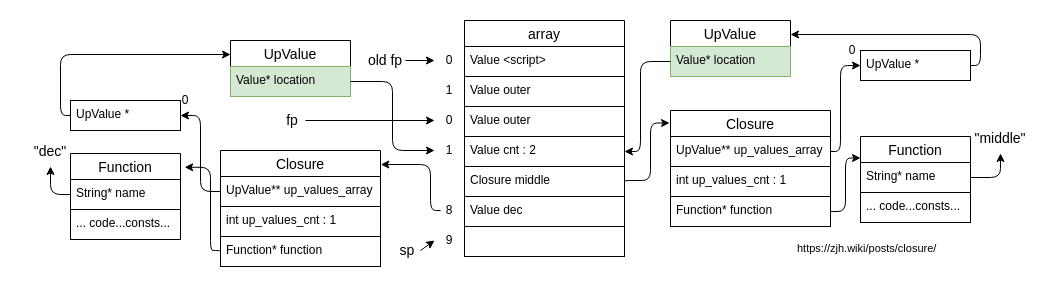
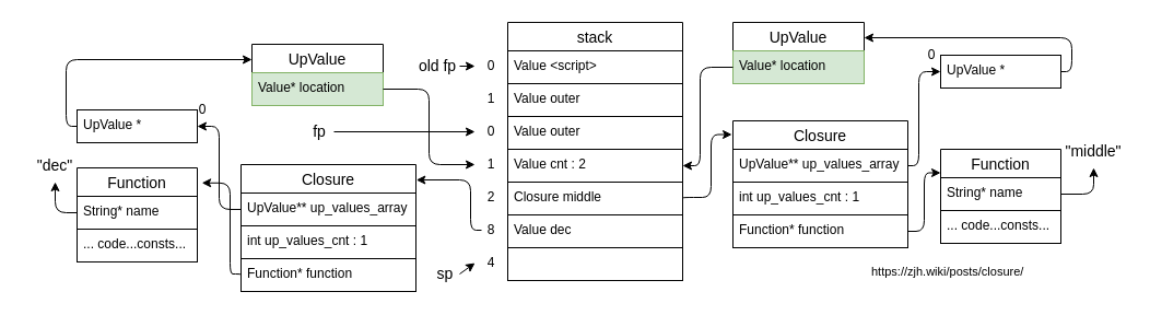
  <mxCell id="0" />
  <mxCell id="1" parent="0" />
- <mxCell id="2" value="array" style="swimlane;fontStyle=0;childLayout=stackLayout;horizontal=1;startSize=26;horizontalStack=0;resizeParent=1;resizeParentMax=0;resizeLast=0;collapsible=0;marginBottom=0;align=center;fontSize=14;expand=1;treeFolding=0;noLabel=0;allowArrows=1;dropTarget=1;" parent="1" vertex="1"><mxGeometry x="464" y="20" width="160" height="236" as="geometry"><mxRectangle x="200" y="220" width="60" height="30" as="alternateBounds" /></mxGeometry></mxCell>
+ <mxCell id="2" value="stack" style="swimlane;fontStyle=0;childLayout=stackLayout;horizontal=1;startSize=26;horizontalStack=0;resizeParent=1;resizeParentMax=0;resizeLast=0;collapsible=0;marginBottom=0;align=center;fontSize=14;expand=1;treeFolding=0;noLabel=0;allowArrows=1;dropTarget=1;" parent="1" vertex="1"><mxGeometry x="464" y="20" width="160" height="236" as="geometry"><mxRectangle x="200" y="220" width="60" height="30" as="alternateBounds" /></mxGeometry></mxCell>
  <mxCell id="3" value="Value &lt;script&gt;" style="text;strokeColor=default;fillColor=none;spacingLeft=4;spacingRight=4;overflow=hidden;rotatable=0;points=[[0,0.5],[1,0.5]];portConstraint=eastwest;fontSize=12;expand=0;" parent="2" vertex="1"><mxGeometry y="26" width="160" height="30" as="geometry" /></mxCell>
  <mxCell id="4" value="Value outer" style="text;strokeColor=default;fillColor=none;spacingLeft=4;spacingRight=4;overflow=hidden;rotatable=0;points=[[0,0.5],[1,0.5]];portConstraint=eastwest;fontSize=12;expand=0;" parent="2" vertex="1"><mxGeometry y="56" width="160" height="30" as="geometry" /></mxCell>
  <mxCell id="5" value="Value outer" style="text;strokeColor=default;fillColor=none;spacingLeft=4;spacingRight=4;overflow=hidden;rotatable=0;points=[[0,0.5],[1,0.5]];portConstraint=eastwest;fontSize=12;expand=0;" parent="2" vertex="1"><mxGeometry y="86" width="160" height="30" as="geometry" /></mxCell>
  <mxCell id="6" value="Value cnt : 2" style="text;spacingLeft=4;spacingRight=4;overflow=hidden;rotatable=0;points=[[0,0.5],[1,0.5]];portConstraint=eastwest;fontSize=12;expand=0;strokeColor=default;" parent="2" vertex="1"><mxGeometry y="116" width="160" height="30" as="geometry" /></mxCell>
  <mxCell id="7" value="Closure middle" style="text;strokeColor=none;fillColor=none;spacingLeft=4;spacingRight=4;overflow=hidden;rotatable=0;points=[[0,0.5],[1,0.5]];portConstraint=eastwest;fontSize=12;expand=0;" parent="2" vertex="1"><mxGeometry y="146" width="160" height="30" as="geometry" /></mxCell>
  <mxCell id="8" value="Value dec" style="text;strokeColor=default;fillColor=none;spacingLeft=4;spacingRight=4;overflow=hidden;rotatable=0;points=[[0,0.5],[1,0.5]];portConstraint=eastwest;fontSize=12;expand=0;" parent="2" vertex="1"><mxGeometry y="176" width="160" height="30" as="geometry" /></mxCell>
  <mxCell id="9" value="" style="text;strokeColor=default;fillColor=none;spacingLeft=4;spacingRight=4;overflow=hidden;rotatable=0;points=[[0,0.5],[1,0.5]];portConstraint=eastwest;fontSize=12;expand=0;" vertex="1" parent="2"><mxGeometry y="206" width="160" height="30" as="geometry" /></mxCell>
  <mxCell id="10" value="Closure" style="swimlane;fontStyle=0;childLayout=stackLayout;horizontal=1;startSize=26;horizontalStack=0;resizeParent=1;resizeParentMax=0;resizeLast=0;collapsible=0;marginBottom=0;align=center;fontSize=14;expand=1;treeFolding=0;noLabel=0;allowArrows=1;dropTarget=1;" parent="1" vertex="1"><mxGeometry x="670" y="110" width="160" height="116" as="geometry"><mxRectangle x="200" y="220" width="60" height="30" as="alternateBounds" /></mxGeometry></mxCell>
  <mxCell id="11" value="UpValue** up_values_array" style="text;spacingLeft=4;spacingRight=4;overflow=hidden;rotatable=0;points=[[0,0.5],[1,0.5]];portConstraint=eastwest;fontSize=12;expand=0;strokeColor=default;" parent="10" vertex="1"><mxGeometry y="26" width="160" height="30" as="geometry" /></mxCell>
  <mxCell id="12" value="int up_values_cnt : 1" style="text;spacingLeft=4;spacingRight=4;overflow=hidden;rotatable=0;points=[[0,0.5],[1,0.5]];portConstraint=eastwest;fontSize=12;expand=0;" parent="10" vertex="1"><mxGeometry y="56" width="160" height="30" as="geometry" /></mxCell>
  <mxCell id="13" value="Function* function" style="text;strokeColor=default;fillColor=none;spacingLeft=4;spacingRight=4;overflow=hidden;rotatable=0;points=[[0,0.5],[1,0.5]];portConstraint=eastwest;fontSize=12;expand=0;" parent="10" vertex="1"><mxGeometry y="86" width="160" height="30" as="geometry" /></mxCell>
  <mxCell id="14" value="Function" style="swimlane;fontStyle=0;childLayout=stackLayout;horizontal=1;startSize=26;horizontalStack=0;resizeParent=1;resizeParentMax=0;resizeLast=0;collapsible=0;marginBottom=0;align=center;fontSize=14;expand=1;treeFolding=0;noLabel=0;allowArrows=1;dropTarget=1;" parent="1" vertex="1"><mxGeometry x="860" y="136" width="110" height="86" as="geometry"><mxRectangle x="200" y="220" width="60" height="30" as="alternateBounds" /></mxGeometry></mxCell>
  <mxCell id="15" value="String* name" style="text;strokeColor=default;fillColor=none;spacingLeft=4;spacingRight=4;overflow=hidden;rotatable=0;points=[[0,0.5],[1,0.5]];portConstraint=eastwest;fontSize=12;expand=0;" parent="14" vertex="1"><mxGeometry y="26" width="110" height="30" as="geometry" /></mxCell>
  <mxCell id="16" value="... code...consts..." style="text;strokeColor=default;fillColor=none;spacingLeft=4;spacingRight=4;overflow=hidden;rotatable=0;points=[[0,0.5],[1,0.5]];portConstraint=eastwest;fontSize=12;expand=0;" vertex="1" parent="14"><mxGeometry y="56" width="110" height="30" as="geometry" /></mxCell>
  <mxCell id="17" style="edgeStyle=orthogonalEdgeStyle;html=1;exitX=1;exitY=0.5;exitDx=0;exitDy=0;entryX=1;entryY=0.25;entryDx=0;entryDy=0;fontSize=14;elbow=vertical;" parent="1" source="18" target="19" edge="1"><mxGeometry relative="1" as="geometry" /></mxCell>
  <mxCell id="18" value="UpValue *" style="text;spacingLeft=4;spacingRight=4;overflow=hidden;rotatable=0;points=[[0,0.5],[1,0.5]];portConstraint=eastwest;fontSize=12;expand=0;strokeColor=default;" parent="1" vertex="1"><mxGeometry x="860" y="50" width="110" height="30" as="geometry" /></mxCell>
  <mxCell id="19" value="UpValue" style="swimlane;fontStyle=0;childLayout=stackLayout;horizontal=1;startSize=26;horizontalStack=0;resizeParent=1;resizeParentMax=0;resizeLast=0;collapsible=0;marginBottom=0;align=center;fontSize=14;expand=1;treeFolding=0;noLabel=0;allowArrows=1;dropTarget=1;" parent="1" vertex="1"><mxGeometry x="670" y="20" width="120" height="56" as="geometry"><mxRectangle x="200" y="220" width="60" height="30" as="alternateBounds" /></mxGeometry></mxCell>
  <mxCell id="20" value="Value* location" style="text;spacingLeft=4;spacingRight=4;overflow=hidden;rotatable=0;points=[[0,0.5],[1,0.5]];portConstraint=eastwest;fontSize=12;expand=0;fillColor=#d5e8d4;strokeColor=#82b366;" parent="19" vertex="1"><mxGeometry y="26" width="120" height="30" as="geometry" /></mxCell>
  <mxCell id="21" style="edgeStyle=none;html=1;exitX=1;exitY=0.5;exitDx=0;exitDy=0;entryX=0;entryY=0.5;entryDx=0;entryDy=0;" parent="1" source="22" target="32" edge="1"><mxGeometry relative="1" as="geometry" /></mxCell>
  <mxCell id="22" value="&lt;font style=&quot;font-size: 14px;&quot;&gt;fp&lt;/font&gt;" style="text;html=1;strokeColor=none;fillColor=none;align=center;verticalAlign=middle;whiteSpace=wrap;rounded=0;" parent="1" vertex="1"><mxGeometry x="279" y="105" width="26" height="30" as="geometry" /></mxCell>
  <mxCell id="23" style="edgeStyle=orthogonalEdgeStyle;html=1;exitX=1;exitY=0.5;exitDx=0;exitDy=0;entryX=0;entryY=0.5;entryDx=0;entryDy=0;fontSize=14;elbow=vertical;" parent="1" source="11" target="18" edge="1"><mxGeometry relative="1" as="geometry"><Array as="points"><mxPoint x="840" y="151" /><mxPoint x="840" y="65" /></Array></mxGeometry></mxCell>
  <mxCell id="24" style="edgeStyle=orthogonalEdgeStyle;html=1;exitX=0;exitY=0.5;exitDx=0;exitDy=0;entryX=1;entryY=0.5;entryDx=0;entryDy=0;fontSize=14;elbow=vertical;" parent="1" source="20" target="6" edge="1"><mxGeometry relative="1" as="geometry"><Array as="points"><mxPoint x="640" y="61" /><mxPoint x="640" y="151" /></Array></mxGeometry></mxCell>
  <mxCell id="25" style="edgeStyle=orthogonalEdgeStyle;html=1;exitX=1;exitY=0.5;exitDx=0;exitDy=0;entryX=-0.006;entryY=0.108;entryDx=0;entryDy=0;entryPerimeter=0;fontSize=14;elbow=vertical;" parent="1" source="7" target="10" edge="1"><mxGeometry relative="1" as="geometry"><Array as="points"><mxPoint x="624" y="180" /><mxPoint x="650" y="180" /><mxPoint x="650" y="123" /></Array></mxGeometry></mxCell>
  <mxCell id="26" value="&quot;middle&quot;" style="text;html=1;strokeColor=none;fillColor=none;align=center;verticalAlign=middle;whiteSpace=wrap;rounded=0;fontSize=14;" parent="1" vertex="1"><mxGeometry x="970" y="123" width="60" height="30" as="geometry" /></mxCell>
  <mxCell id="27" value="&lt;font style=&quot;font-size: 11px;&quot;&gt;https://zjh.wiki/posts/closure/&lt;/font&gt;" style="text;whiteSpace=wrap;html=1;fontSize=14;" parent="1" vertex="1"><mxGeometry x="795" y="232" width="150" height="24" as="geometry" /></mxCell>
  <mxCell id="28" style="edgeStyle=orthogonalEdgeStyle;html=1;exitX=1;exitY=0.5;exitDx=0;exitDy=0;entryX=0;entryY=0.25;entryDx=0;entryDy=0;fontSize=10;elbow=vertical;" parent="1" source="13" target="14" edge="1"><mxGeometry relative="1" as="geometry" /></mxCell>
  <mxCell id="29" value="0" style="text;html=1;strokeColor=none;fillColor=none;align=center;verticalAlign=middle;whiteSpace=wrap;rounded=0;" parent="1" vertex="1"><mxGeometry x="837" y="40" width="30" height="20" as="geometry" /></mxCell>
  <mxCell id="30" value="0" style="text;html=1;strokeColor=none;fillColor=none;align=center;verticalAlign=middle;whiteSpace=wrap;rounded=0;" parent="1" vertex="1"><mxGeometry x="434" y="50" width="30" height="20" as="geometry" /></mxCell>
  <mxCell id="31" value="1" style="text;html=1;strokeColor=none;fillColor=none;align=center;verticalAlign=middle;whiteSpace=wrap;rounded=0;" parent="1" vertex="1"><mxGeometry x="434" y="80" width="30" height="20" as="geometry" /></mxCell>
  <mxCell id="32" value="0" style="text;html=1;strokeColor=none;fillColor=none;align=center;verticalAlign=middle;whiteSpace=wrap;rounded=0;" parent="1" vertex="1"><mxGeometry x="434" y="110" width="30" height="20" as="geometry" /></mxCell>
  <mxCell id="33" value="1" style="text;html=1;strokeColor=none;fillColor=none;align=center;verticalAlign=middle;whiteSpace=wrap;rounded=0;" parent="1" vertex="1"><mxGeometry x="434" y="140" width="30" height="20" as="geometry" /></mxCell>
+ <mxCell id="34" value="2" style="text;html=1;strokeColor=none;fillColor=none;align=center;verticalAlign=middle;whiteSpace=wrap;rounded=0;" parent="1" vertex="1"><mxGeometry x="434" y="170" width="30" height="20" as="geometry" /></mxCell>
  <mxCell id="35" style="edgeStyle=orthogonalEdgeStyle;html=1;entryX=1.002;entryY=0.121;entryDx=0;entryDy=0;entryPerimeter=0;" edge="1" parent="1" target="43"><mxGeometry relative="1" as="geometry"><mxPoint x="440" y="210" as="sourcePoint" /><Array as="points"><mxPoint x="430" y="210" /><mxPoint x="430" y="164" /></Array></mxGeometry></mxCell>
  <mxCell id="36" value="8" style="text;html=1;strokeColor=none;fillColor=none;align=center;verticalAlign=middle;whiteSpace=wrap;rounded=0;" parent="1" vertex="1"><mxGeometry x="434" y="200" width="30" height="20" as="geometry" /></mxCell>
  <mxCell id="37" style="edgeStyle=none;html=1;exitX=1;exitY=0.5;exitDx=0;exitDy=0;entryX=0;entryY=0.5;entryDx=0;entryDy=0;" parent="1" source="38" edge="1"><mxGeometry relative="1" as="geometry"><mxPoint x="434" y="240" as="targetPoint" /></mxGeometry></mxCell>
  <mxCell id="38" value="&lt;font style=&quot;font-size: 14px;&quot;&gt;sp&lt;/font&gt;" style="text;html=1;strokeColor=none;fillColor=none;align=center;verticalAlign=middle;whiteSpace=wrap;rounded=0;" parent="1" vertex="1"><mxGeometry x="394" y="236" width="26" height="28" as="geometry" /></mxCell>
  <mxCell id="39" style="edgeStyle=none;html=1;exitX=1;exitY=0.5;exitDx=0;exitDy=0;entryX=0;entryY=0.5;entryDx=0;entryDy=0;" parent="1" source="40" edge="1"><mxGeometry relative="1" as="geometry"><mxPoint x="434" y="60" as="targetPoint" /></mxGeometry></mxCell>
- <mxCell id="40" value="&lt;font style=&quot;font-size: 14px;&quot;&gt;old fp&lt;/font&gt;" style="text;html=1;strokeColor=none;fillColor=none;align=center;verticalAlign=middle;whiteSpace=wrap;rounded=0;" parent="1" vertex="1"><mxGeometry x="365" y="45" width="40" height="30" as="geometry" /></mxCell>
- <mxCell id="41" value="9" style="text;html=1;strokeColor=none;fillColor=none;align=center;verticalAlign=middle;whiteSpace=wrap;rounded=0;" vertex="1" parent="1"><mxGeometry x="434" y="230" width="30" height="20" as="geometry" /></mxCell>
+ <mxCell id="40" value="&lt;font style=&quot;font-size: 14px;&quot;&gt;old fp&lt;/font&gt;" style="text;html=1;strokeColor=none;fillColor=none;align=center;verticalAlign=middle;whiteSpace=wrap;rounded=0;" parent="1" vertex="1"><mxGeometry x="380" y="45" width="40" height="30" as="geometry" /></mxCell>
+ <mxCell id="41" value="4" style="text;html=1;strokeColor=none;fillColor=none;align=center;verticalAlign=middle;whiteSpace=wrap;rounded=0;" vertex="1" parent="1"><mxGeometry x="434" y="230" width="30" height="20" as="geometry" /></mxCell>
  <mxCell id="42" style="edgeStyle=orthogonalEdgeStyle;html=1;exitX=1;exitY=0.5;exitDx=0;exitDy=0;entryX=0.5;entryY=1;entryDx=0;entryDy=0;" edge="1" parent="1" source="15" target="26"><mxGeometry relative="1" as="geometry" /></mxCell>
  <mxCell id="43" value="Closure" style="swimlane;fontStyle=0;childLayout=stackLayout;horizontal=1;startSize=26;horizontalStack=0;resizeParent=1;resizeParentMax=0;resizeLast=0;collapsible=0;marginBottom=0;align=center;fontSize=14;expand=1;treeFolding=0;noLabel=0;allowArrows=1;dropTarget=1;" vertex="1" parent="1"><mxGeometry x="220" y="150" width="160" height="116" as="geometry"><mxRectangle x="200" y="220" width="60" height="30" as="alternateBounds" /></mxGeometry></mxCell>
  <mxCell id="44" value="UpValue** up_values_array" style="text;spacingLeft=4;spacingRight=4;overflow=hidden;rotatable=0;points=[[0,0.5],[1,0.5]];portConstraint=eastwest;fontSize=12;expand=0;strokeColor=default;" vertex="1" parent="43"><mxGeometry y="26" width="160" height="30" as="geometry" /></mxCell>
  <mxCell id="45" value="int up_values_cnt : 1" style="text;spacingLeft=4;spacingRight=4;overflow=hidden;rotatable=0;points=[[0,0.5],[1,0.5]];portConstraint=eastwest;fontSize=12;expand=0;" vertex="1" parent="43"><mxGeometry y="56" width="160" height="30" as="geometry" /></mxCell>
  <mxCell id="46" value="Function* function" style="text;strokeColor=default;fillColor=none;spacingLeft=4;spacingRight=4;overflow=hidden;rotatable=0;points=[[0,0.5],[1,0.5]];portConstraint=eastwest;fontSize=12;expand=0;" vertex="1" parent="43"><mxGeometry y="86" width="160" height="30" as="geometry" /></mxCell>
  <mxCell id="47" value="Function" style="swimlane;fontStyle=0;childLayout=stackLayout;horizontal=1;startSize=26;horizontalStack=0;resizeParent=1;resizeParentMax=0;resizeLast=0;collapsible=0;marginBottom=0;align=center;fontSize=14;expand=1;treeFolding=0;noLabel=0;allowArrows=1;dropTarget=1;" vertex="1" parent="1"><mxGeometry x="70" y="153" width="110" height="86" as="geometry"><mxRectangle x="200" y="220" width="60" height="30" as="alternateBounds" /></mxGeometry></mxCell>
  <mxCell id="48" value="String* name" style="text;strokeColor=default;fillColor=none;spacingLeft=4;spacingRight=4;overflow=hidden;rotatable=0;points=[[0,0.5],[1,0.5]];portConstraint=eastwest;fontSize=12;expand=0;" vertex="1" parent="47"><mxGeometry y="26" width="110" height="30" as="geometry" /></mxCell>
  <mxCell id="49" value="... code...consts..." style="text;strokeColor=default;fillColor=none;spacingLeft=4;spacingRight=4;overflow=hidden;rotatable=0;points=[[0,0.5],[1,0.5]];portConstraint=eastwest;fontSize=12;expand=0;" vertex="1" parent="47"><mxGeometry y="56" width="110" height="30" as="geometry" /></mxCell>
  <mxCell id="50" value="&quot;dec&quot;" style="text;html=1;strokeColor=none;fillColor=none;align=center;verticalAlign=middle;whiteSpace=wrap;rounded=0;fontSize=14;" vertex="1" parent="1"><mxGeometry x="20" y="136" width="60" height="30" as="geometry" /></mxCell>
  <mxCell id="51" style="edgeStyle=orthogonalEdgeStyle;html=1;exitX=0;exitY=0.5;exitDx=0;exitDy=0;entryX=0;entryY=0.25;entryDx=0;entryDy=0;" edge="1" parent="1" source="52" target="57"><mxGeometry relative="1" as="geometry" /></mxCell>
  <mxCell id="52" value="UpValue *" style="text;spacingLeft=4;spacingRight=4;overflow=hidden;rotatable=0;points=[[0,0.5],[1,0.5]];portConstraint=eastwest;fontSize=12;expand=0;strokeColor=default;" vertex="1" parent="1"><mxGeometry x="70" y="100" width="110" height="30" as="geometry" /></mxCell>
  <mxCell id="53" value="0" style="text;html=1;strokeColor=none;fillColor=none;align=center;verticalAlign=middle;whiteSpace=wrap;rounded=0;" vertex="1" parent="1"><mxGeometry x="170" y="90" width="30" height="20" as="geometry" /></mxCell>
  <mxCell id="54" style="edgeStyle=orthogonalEdgeStyle;html=1;exitX=0;exitY=0.5;exitDx=0;exitDy=0;entryX=1.038;entryY=0.16;entryDx=0;entryDy=0;entryPerimeter=0;" edge="1" parent="1" source="46" target="47"><mxGeometry relative="1" as="geometry"><Array as="points"><mxPoint x="220" y="250" /><mxPoint x="210" y="250" /><mxPoint x="210" y="167" /></Array></mxGeometry></mxCell>
  <mxCell id="55" style="edgeStyle=orthogonalEdgeStyle;html=1;exitX=0;exitY=0.5;exitDx=0;exitDy=0;entryX=1;entryY=0.5;entryDx=0;entryDy=0;" edge="1" parent="1" source="44" target="52"><mxGeometry relative="1" as="geometry"><Array as="points"><mxPoint x="200" y="191" /><mxPoint x="200" y="115" /></Array></mxGeometry></mxCell>
  <mxCell id="56" style="edgeStyle=orthogonalEdgeStyle;html=1;exitX=0;exitY=0.5;exitDx=0;exitDy=0;entryX=0.5;entryY=1;entryDx=0;entryDy=0;" edge="1" parent="1" source="48" target="50"><mxGeometry relative="1" as="geometry" /></mxCell>
  <mxCell id="57" value="UpValue" style="swimlane;fontStyle=0;childLayout=stackLayout;horizontal=1;startSize=26;horizontalStack=0;resizeParent=1;resizeParentMax=0;resizeLast=0;collapsible=0;marginBottom=0;align=center;fontSize=14;expand=1;treeFolding=0;noLabel=0;allowArrows=1;dropTarget=1;" vertex="1" parent="1"><mxGeometry x="230" y="40" width="120" height="56" as="geometry"><mxRectangle x="200" y="220" width="60" height="30" as="alternateBounds" /></mxGeometry></mxCell>
  <mxCell id="58" value="Value* location" style="text;spacingLeft=4;spacingRight=4;overflow=hidden;rotatable=0;points=[[0,0.5],[1,0.5]];portConstraint=eastwest;fontSize=12;expand=0;fillColor=#d5e8d4;strokeColor=#82b366;" vertex="1" parent="57"><mxGeometry y="26" width="120" height="30" as="geometry" /></mxCell>
  <mxCell id="59" style="edgeStyle=orthogonalEdgeStyle;html=1;exitX=1;exitY=0.5;exitDx=0;exitDy=0;entryX=0;entryY=0.5;entryDx=0;entryDy=0;" edge="1" parent="1" source="58" target="33"><mxGeometry relative="1" as="geometry" /></mxCell>
